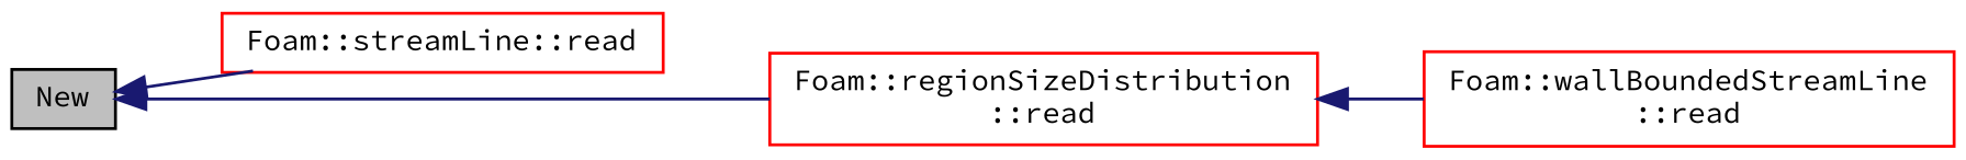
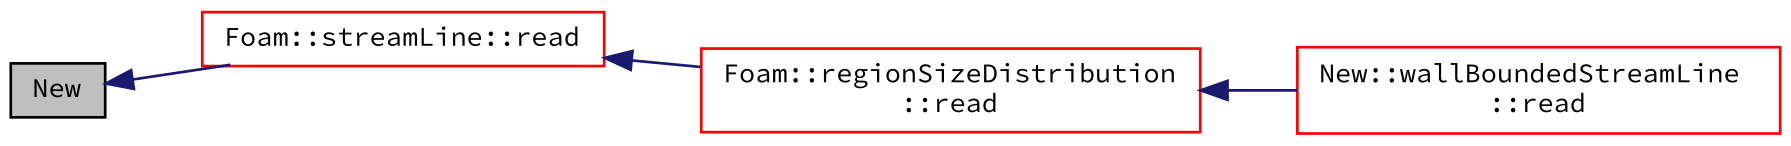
  digraph {
    fontname="Source Code Pro"
    rankdir=LR
    node [color=red fontname="Source Code Pro" fontsize=10 shape=record]
    edge [color=midnightblue dir=back fontname="Source Code Pro" fontsize=10 labelfontname=FreeSans labelfontsize=10 style=solid]
    n1 [color=black fillcolor=grey75 fontcolor=black height=0.2 label=New style=filled width=0.4]
    n2 [height=0.2 label="Foam::streamLine::read" width=0.4]
    n3 [height=0.2 label="Foam::regionSizeDistribution\l::read" width=0.4]
-   n4 [height=0.2 label="Foam::wallBoundedStreamLine\l::read" width=0.4]
+   n4 [height=0.2 label="New::wallBoundedStreamLine\l::read" width=0.4]
    n1 -> n2
-   n1 -> n3
+   n2 -> n3
    n3 -> n4
  }
